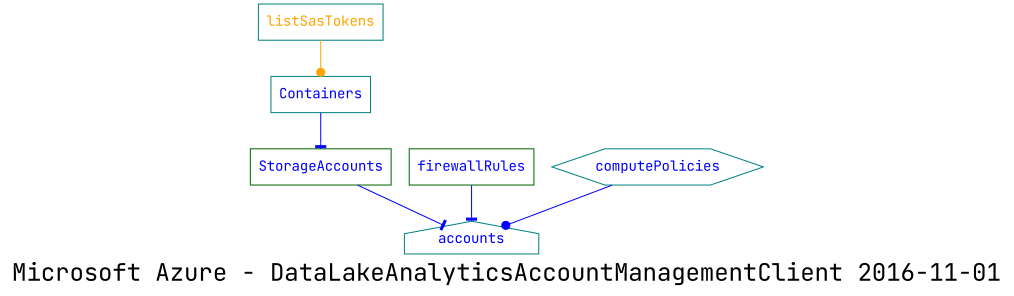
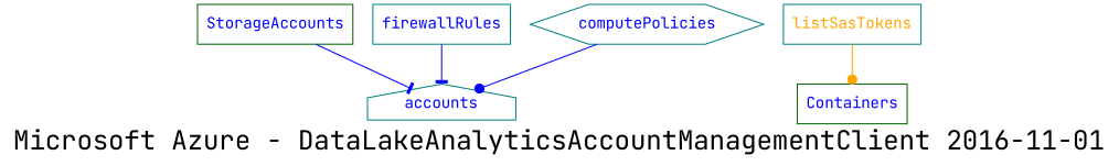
  digraph {
    fontname="JetBrains Mono"
    fontsize=24
    label="Microsoft Azure - DataLakeAnalyticsAccountManagementClient 2016-11-01"
    splines=true
    node [color=teal fontcolor=blue fontname="JetBrains Mono" shape=box]
    edge [arrowhead=tee arrowtail=none color=blue fontcolor=blue fontname="JetBrains Mono"]
    accounts [shape=house]
    StorageAccounts [color=darkgreen]
-   Containers
+   Containers [color=darkgreen]
    listSasTokens [fontcolor=orange]
-   firewallRules [color=darkgreen]
+   firewallRules
    computePolicies [shape=hexagon]
    StorageAccounts -> accounts
-   Containers -> StorageAccounts
    listSasTokens -> Containers [arrowhead=dot color=orange fontcolor=orange]
    firewallRules -> accounts
    computePolicies -> accounts [arrowhead=dot]
  }
